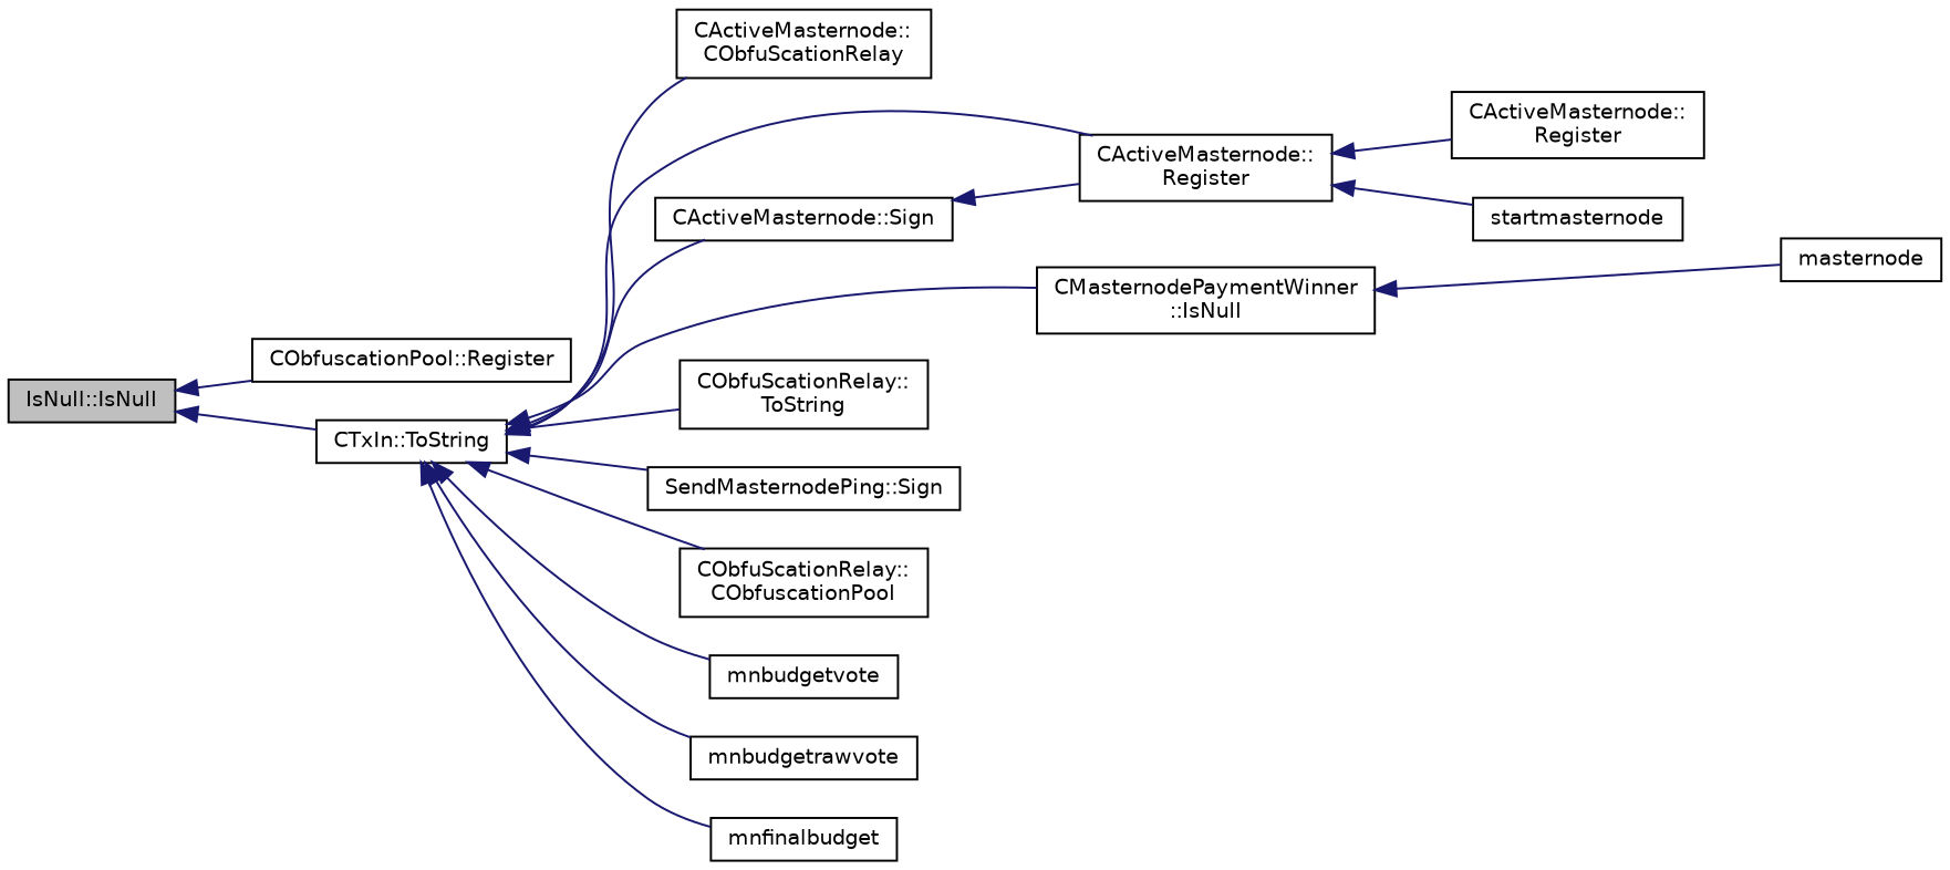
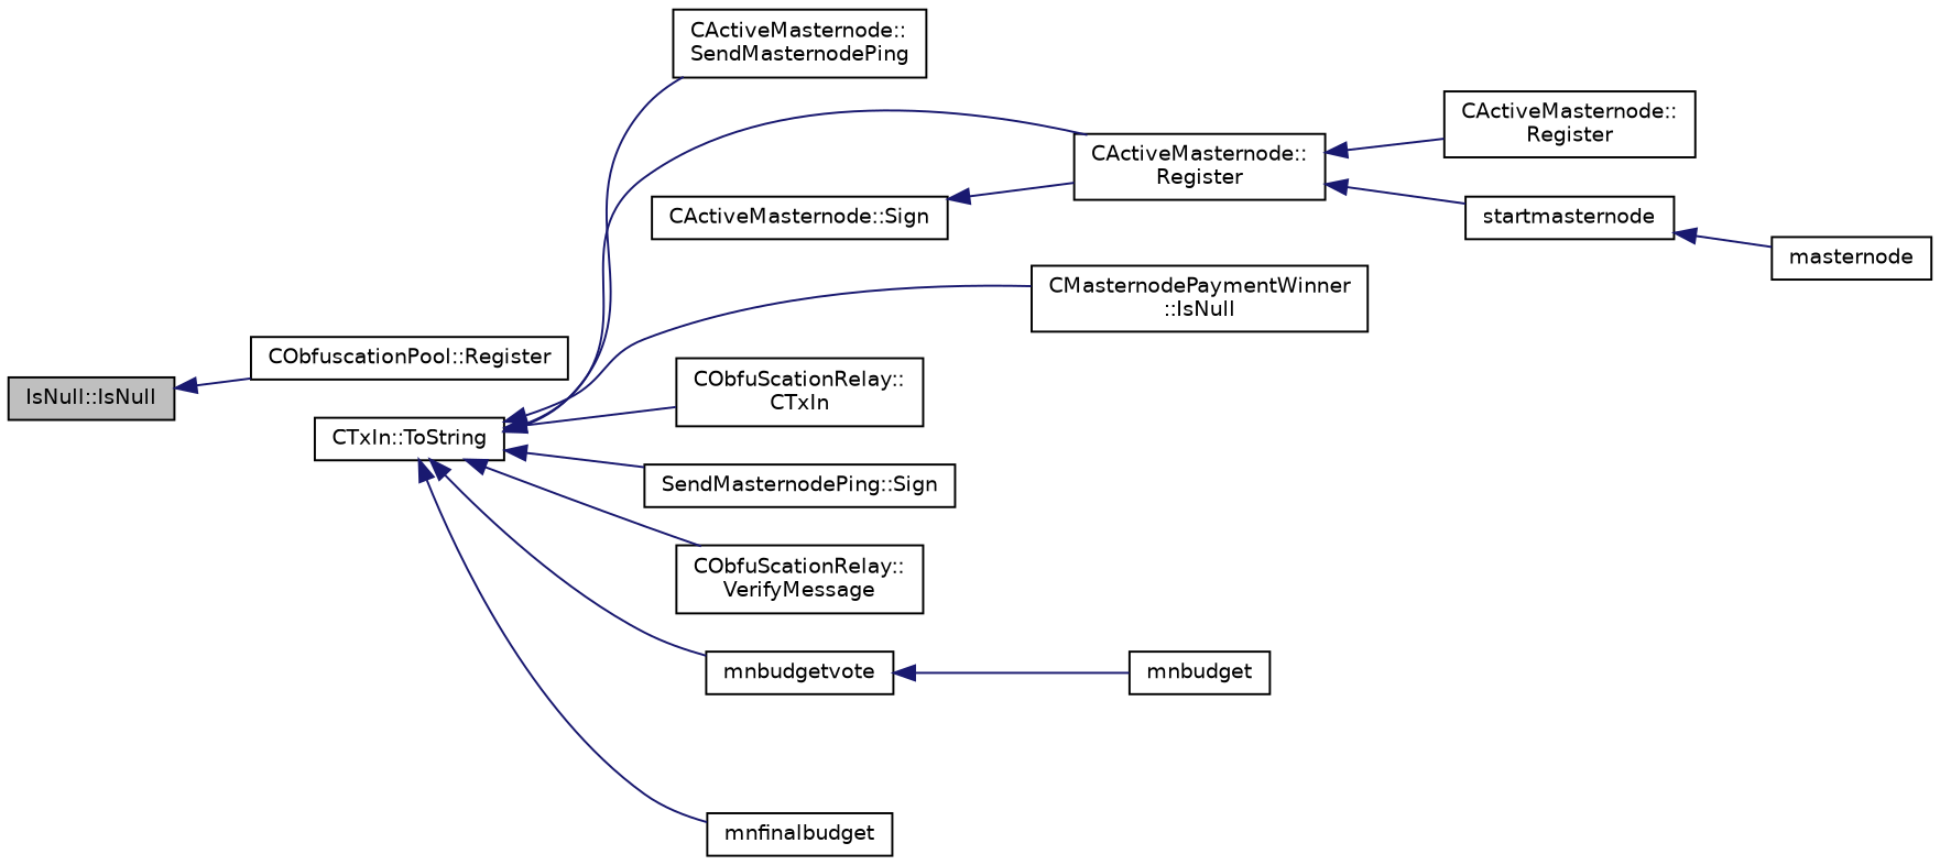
  digraph {
    rankdir=LR
    node [color=black fillcolor=white fontname=Helvetica fontsize=10 shape=record style=filled]
    edge [color=midnightblue dir=back fontname=Helvetica fontsize=10 labelfontname=Helvetica labelfontsize=10 style=solid]
    n1 [fillcolor=grey75 fontcolor=black height=0.2 label="IsNull::IsNull" width=0.4]
    n2 [height=0.2 label="CObfuscationPool::Register" width=0.4]
    n3 [height=0.2 label="CTxIn::ToString" width=0.4]
-   n4 [height=0.2 label="CActiveMasternode::\lCObfuScationRelay" width=0.4]
+   n4 [height=0.2 label="CActiveMasternode::\lSendMasternodePing" width=0.4]
    n5 [height=0.2 label="CActiveMasternode::\lRegister" width=0.4]
    n6 [height=0.2 label="CMasternodePaymentWinner\l::IsNull" width=0.4]
    n7 [height=0.2 label="CActiveMasternode::Sign" width=0.4]
-   n8 [height=0.2 label="CObfuScationRelay::\lToString" width=0.4]
+   n8 [height=0.2 label="CObfuScationRelay::\lCTxIn" width=0.4]
    n9 [height=0.2 label="SendMasternodePing::Sign" width=0.4]
-   n10 [height=0.2 label="CObfuScationRelay::\lCObfuscationPool" width=0.4]
+   n10 [height=0.2 label="CObfuScationRelay::\lVerifyMessage" width=0.4]
    n11 [height=0.2 label=mnbudgetvote width=0.4]
-   n12 [height=0.2 label=mnbudgetrawvote width=0.4]
    n13 [height=0.2 label=mnfinalbudget width=0.4]
    n14 [height=0.2 label="CActiveMasternode::\lRegister" width=0.4]
    n15 [height=0.2 label=startmasternode width=0.4]
+   n16 [height=0.2 label=mnbudget width=0.4]
    n17 [height=0.2 label=masternode width=0.4]
    n1 -> n2
-   n1 -> n3
    n3 -> n4
    n3 -> n5
    n3 -> n6
-   n3 -> n7
    n3 -> n8
    n3 -> n9
    n3 -> n10
    n3 -> n11
-   n3 -> n12
    n3 -> n13
    n5 -> n14
    n5 -> n15
    n7 -> n5
-   n6 -> n17
+   n11 -> n16
+   n15 -> n17
  }
